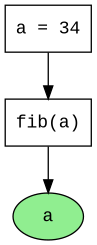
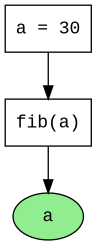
  digraph {
    fontname="Liberation Mono"
    node [fontname="Liberation Mono" shape=box]
    edge [fontname="Liberation Mono"]
    n1 [fillcolor=lightgreen label=a shape=ellipse style=filled]
-   n2 [label="a = 34"]
+   n2 [label="a = 30"]
    n3 [label="fib(a)"]
    n2 -> n3
    n3 -> n1
  }
